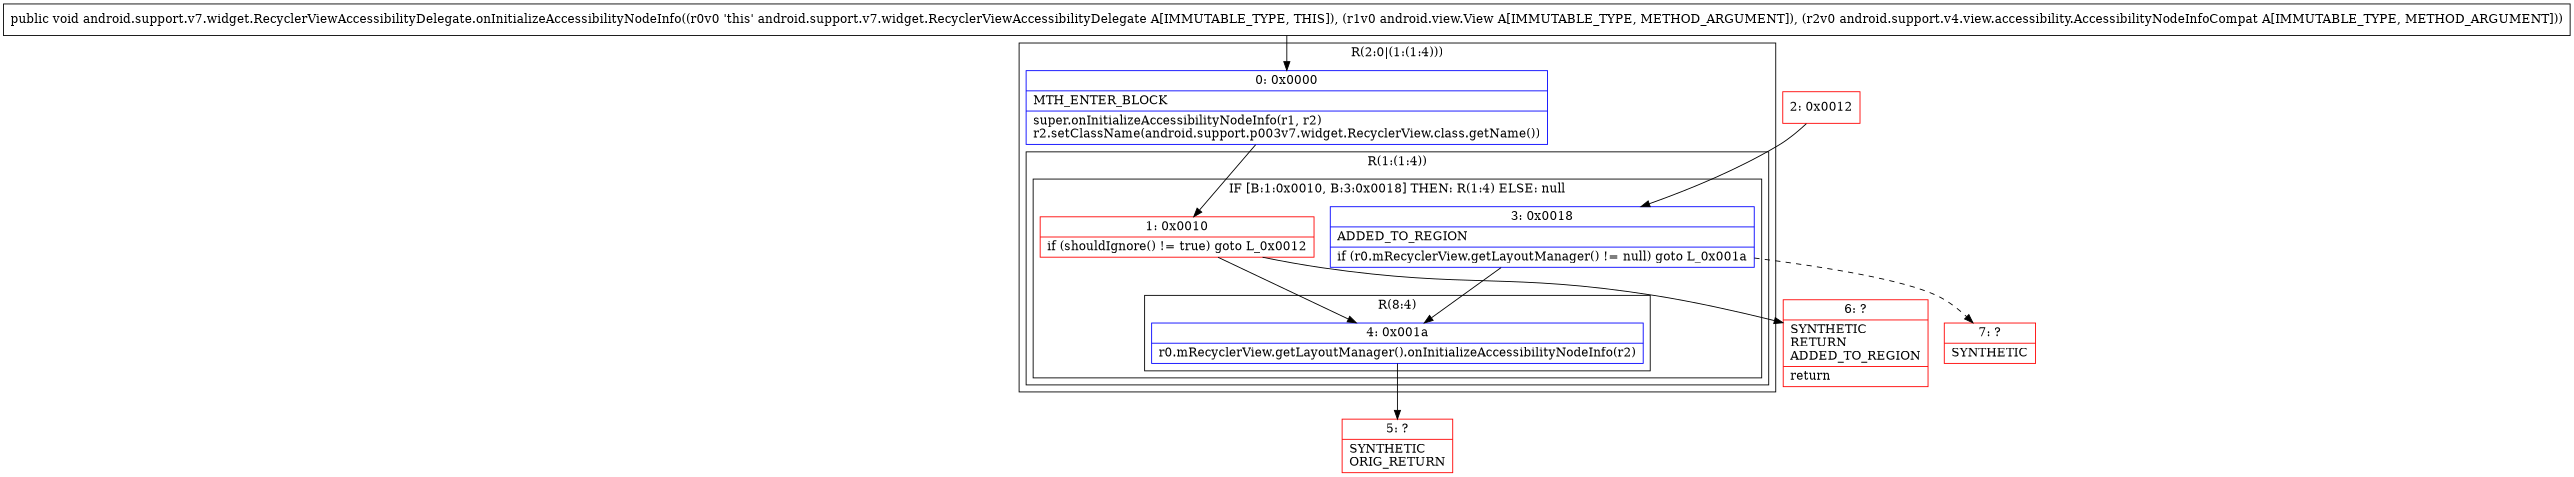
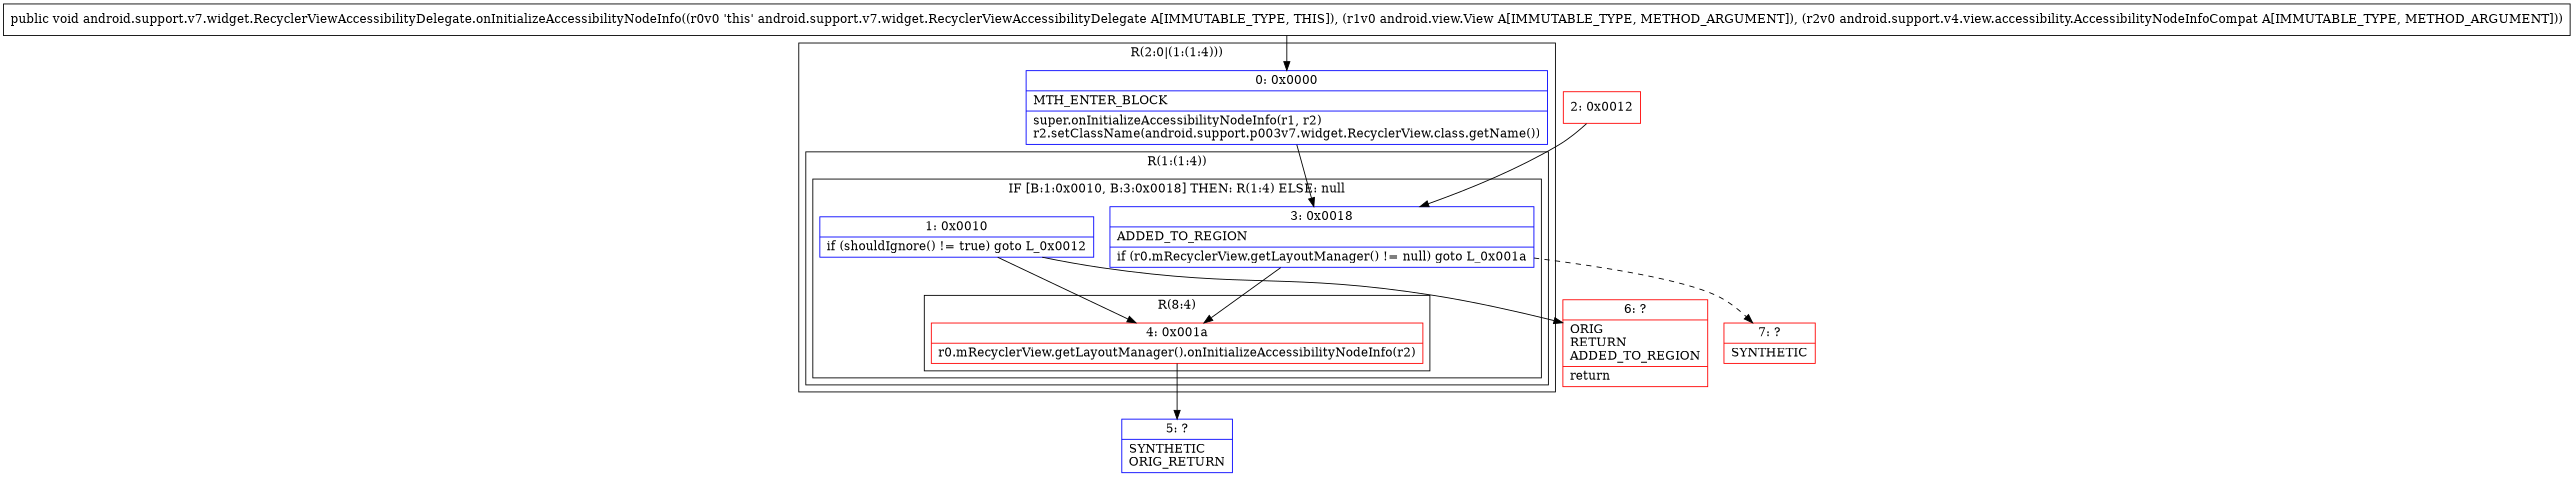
  digraph {
    node [color=blue shape=record]
-   n1 [label="{4\:\ 0x001a|r0.mRecyclerView.getLayoutManager().onInitializeAccessibilityNodeInfo(r2)\l}"]
-   n2 [color=red label="{1\:\ 0x0010|if (shouldIgnore() != true) goto L_0x0012\l}"]
+   n1 [color=red label="{4\:\ 0x001a|r0.mRecyclerView.getLayoutManager().onInitializeAccessibilityNodeInfo(r2)\l}"]
+   n2 [label="{1\:\ 0x0010|if (shouldIgnore() != true) goto L_0x0012\l}"]
    n3 [label="{3\:\ 0x0018|ADDED_TO_REGION\l|if (r0.mRecyclerView.getLayoutManager() != null) goto L_0x001a\l}"]
    n4 [label="{0\:\ 0x0000|MTH_ENTER_BLOCK\l|super.onInitializeAccessibilityNodeInfo(r1, r2)\lr2.setClassName(android.support.p003v7.widget.RecyclerView.class.getName())\l}"]
-   n5 [color=red label="{5\:\ ?|SYNTHETIC\lORIG_RETURN\l}"]
-   n6 [color=red label="{6\:\ ?|SYNTHETIC\lRETURN\lADDED_TO_REGION\l|return\l}"]
+   n5 [label="{5\:\ ?|SYNTHETIC\lORIG_RETURN\l}"]
+   n6 [color=red label="{6\:\ ?|ORIG\lRETURN\lADDED_TO_REGION\l|return\l}"]
    n7 [color=red label="{7\:\ ?|SYNTHETIC\l}"]
    n8 [color=red label="{2\:\ 0x0012}"]
    n9 [label="{public void android.support.v7.widget.RecyclerViewAccessibilityDelegate.onInitializeAccessibilityNodeInfo((r0v0 'this' android.support.v7.widget.RecyclerViewAccessibilityDelegate A[IMMUTABLE_TYPE, THIS]), (r1v0 android.view.View A[IMMUTABLE_TYPE, METHOD_ARGUMENT]), (r2v0 android.support.v4.view.accessibility.AccessibilityNodeInfoCompat A[IMMUTABLE_TYPE, METHOD_ARGUMENT])) }" color=""]
    subgraph cluster_1 {
      label="R(2:0|(1:(1:4)))"
      n4
      subgraph cluster_2 {
        label="R(1:(1:4))"
        subgraph cluster_3 {
          label="IF [B:1:0x0010, B:3:0x0018] THEN: R(1:4) ELSE: null"
          n2
          n3
          subgraph cluster_4 {
            label="R(8:4)"
            n1
          }
        }
      }
    }
    n1 -> n5
    n2 -> n1
    n2 -> n6 [style=solid]
    n3 -> n1
    n3 -> n7 [style=dashed]
-   n4 -> n2
+   n4 -> n3
    n8 -> n3
    n9 -> n4
  }
